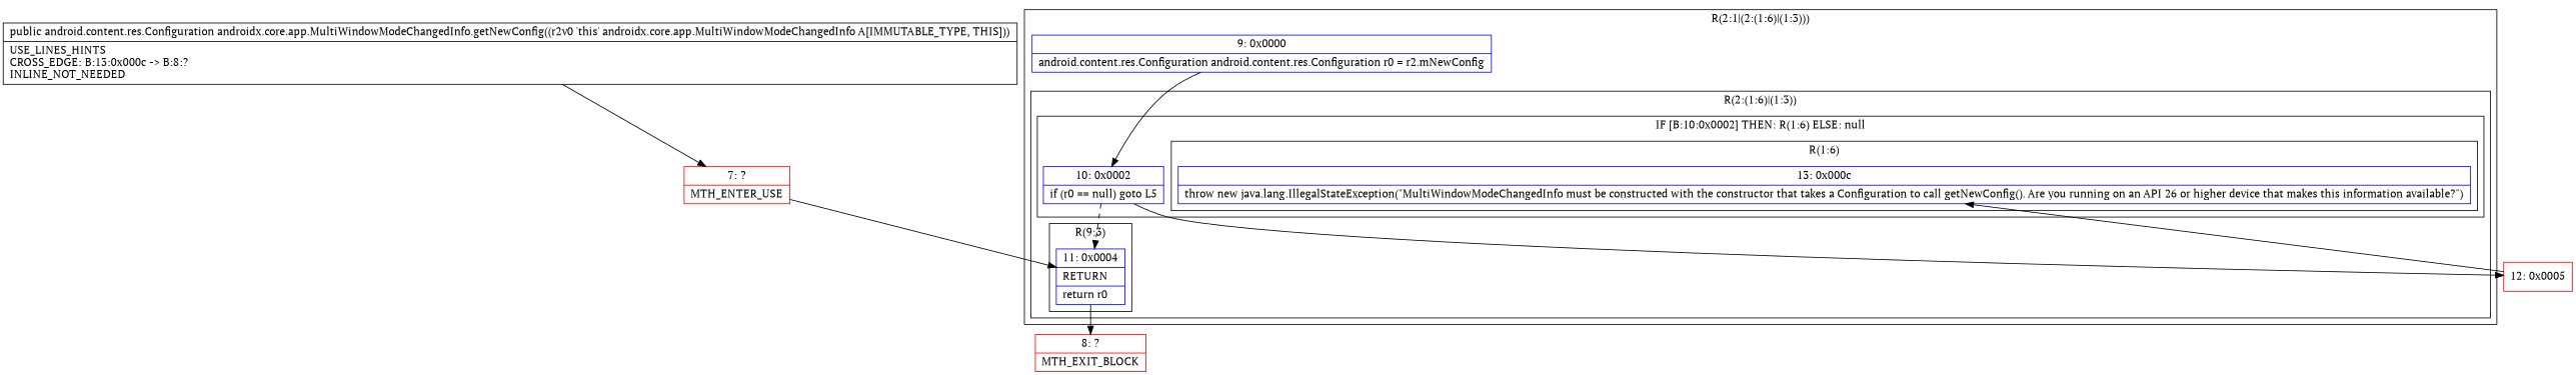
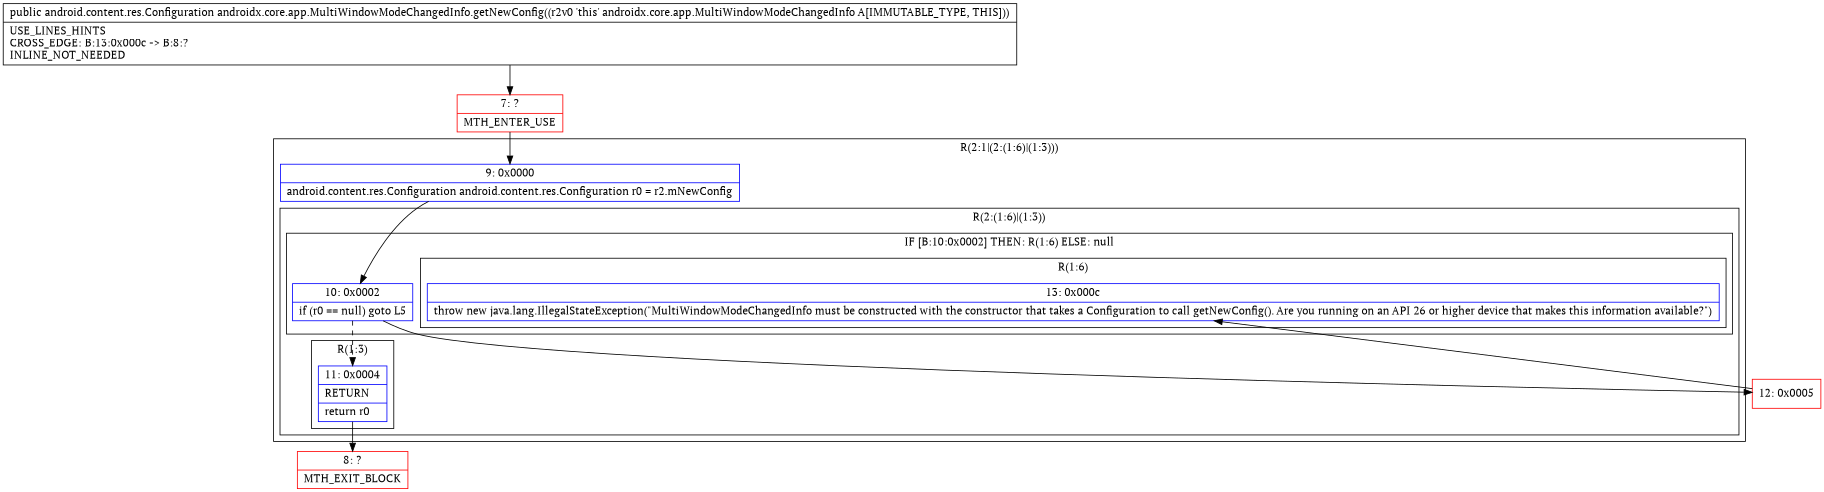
  digraph {
    fontname="PT Serif"
    node [color=blue fontname="PT Serif" shape=record]
    edge [fontname="PT Serif"]
    n1 [label="{13\:\ 0x000c|throw new java.lang.IllegalStateException(\"MultiWindowModeChangedInfo must be constructed with the constructor that takes a Configuration to call getNewConfig(). Are you running on an API 26 or higher device that makes this information available?\")\l}"]
    n2 [label="{10\:\ 0x0002|if (r0 == null) goto L5\l}"]
    n3 [label="{11\:\ 0x0004|RETURN\l|return r0\l}"]
    n4 [label="{9\:\ 0x0000|android.content.res.Configuration android.content.res.Configuration r0 = r2.mNewConfig\l}"]
    n5 [color=red label="{12\:\ 0x0005}"]
    n6 [color=red label="{8\:\ ?|MTH_EXIT_BLOCK\l}"]
    n7 [color=red label="{7\:\ ?|MTH_ENTER_USE\l}"]
    n8 [label="{public android.content.res.Configuration androidx.core.app.MultiWindowModeChangedInfo.getNewConfig((r2v0 'this' androidx.core.app.MultiWindowModeChangedInfo A[IMMUTABLE_TYPE, THIS]))  | USE_LINES_HINTS\lCROSS_EDGE: B:13:0x000c \-\> B:8:?\lINLINE_NOT_NEEDED\l}" color=""]
    subgraph cluster_1 {
      label="R(2:1|(2:(1:6)|(1:3)))"
      n4
      subgraph cluster_2 {
        label="R(2:(1:6)|(1:3))"
        subgraph cluster_3 {
          label="IF [B:10:0x0002] THEN: R(1:6) ELSE: null"
          n2
          subgraph cluster_4 {
            label="R(1:6)"
            n1
          }
        }
        subgraph cluster_5 {
-         label="R(9:3)"
+         label="R(1:3)"
          n3
        }
      }
    }
    n2 -> n3 [style=dashed]
    n2 -> n5
    n3 -> n6
    n4 -> n2
    n5 -> n1
-   n7 -> n3
+   n7 -> n4
    n8 -> n7
  }
